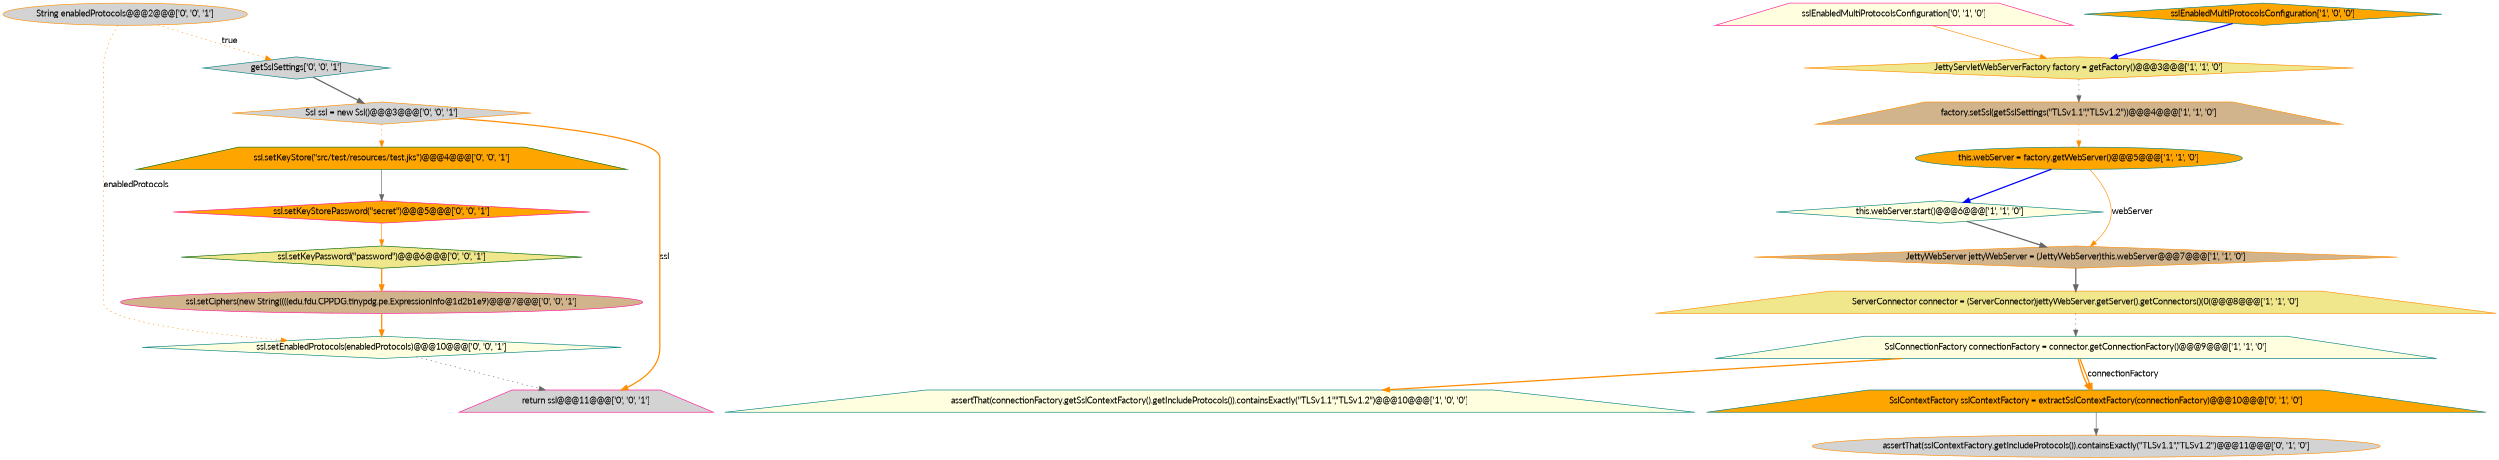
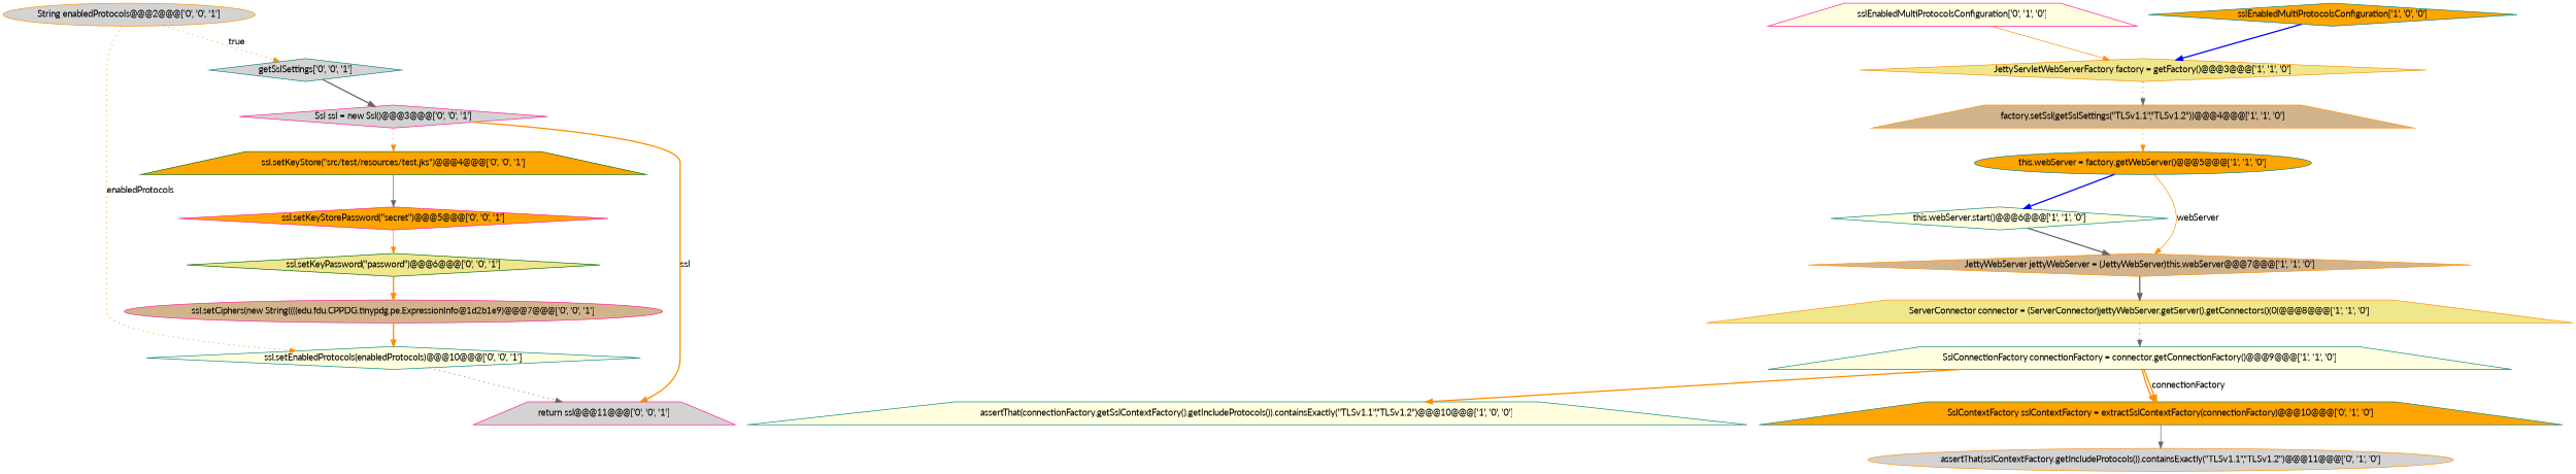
  digraph {
    fontname=Lato
    node [color=teal fillcolor=lightyellow fontname=Lato shape=diamond style=filled]
    edge [color=darkorange fontname=Lato style=bold]
    n1 [color=deeppink fillcolor=tan label="ssl.setCiphers(new String((((edu.fdu.CPPDG.tinypdg.pe.ExpressionInfo@1d2b1e9)@@@7@@@['0', '0', '1']" shape=ellipse]
    n2 [label="ssl.setEnabledProtocols(enabledProtocols)@@@10@@@['0', '0', '1']"]
    n3 [color=deeppink fillcolor=lightgrey label="return ssl@@@11@@@['0', '0', '1']" shape=trapezium]
    n4 [color=deeppink fillcolor=orange label="ssl.setKeyStorePassword(\"secret\")@@@5@@@['0', '0', '1']"]
    n5 [color=darkgreen fillcolor=khaki label="ssl.setKeyPassword(\"password\")@@@6@@@['0', '0', '1']"]
    n6 [fillcolor=orange label="this.webServer = factory.getWebServer()@@@5@@@['1', '1', '0']" shape=ellipse]
    n7 [label="this.webServer.start()@@@6@@@['1', '1', '0']"]
    n8 [color=darkorange fillcolor=tan label="JettyWebServer jettyWebServer = (JettyWebServer)this.webServer@@@7@@@['1', '1', '0']"]
    n9 [color=darkorange fillcolor=khaki label="ServerConnector connector = (ServerConnector)jettyWebServer.getServer().getConnectors()(0(@@@8@@@['1', '1', '0']" shape=trapezium]
    n10 [color=darkorange fillcolor=tan label="factory.setSsl(getSslSettings(\"TLSv1.1\",\"TLSv1.2\"))@@@4@@@['1', '1', '0']" shape=trapezium]
    n11 [label="assertThat(connectionFactory.getSslContextFactory().getIncludeProtocols()).containsExactly(\"TLSv1.1\",\"TLSv1.2\")@@@10@@@['1', '0', '0']" shape=trapezium]
    n12 [color=darkorange fillcolor=lightgrey label="assertThat(sslContextFactory.getIncludeProtocols()).containsExactly(\"TLSv1.1\",\"TLSv1.2\")@@@11@@@['0', '1', '0']" shape=ellipse]
    n13 [color=darkgreen fillcolor=orange label="ssl.setKeyStore(\"src/test/resources/test.jks\")@@@4@@@['0', '0', '1']" shape=trapezium]
    n14 [color=darkorange fillcolor=khaki label="JettyServletWebServerFactory factory = getFactory()@@@3@@@['1', '1', '0']"]
    n15 [color=deeppink label="sslEnabledMultiProtocolsConfiguration['0', '1', '0']" shape=trapezium]
    n16 [label="SslConnectionFactory connectionFactory = connector.getConnectionFactory()@@@9@@@['1', '1', '0']" shape=trapezium]
    n17 [color=darkorange fillcolor=lightgrey label="String enabledProtocols@@@2@@@['0', '0', '1']" shape=ellipse]
    n18 [fillcolor=lightgrey label="getSslSettings['0', '0', '1']"]
    n19 [fillcolor=orange label="SslContextFactory sslContextFactory = extractSslContextFactory(connectionFactory)@@@10@@@['0', '1', '0']" shape=trapezium]
    n20 [fillcolor=orange label="sslEnabledMultiProtocolsConfiguration['1', '0', '0']"]
-   n21 [color=darkorange fillcolor=lightgrey label="Ssl ssl = new Ssl()@@@3@@@['0', '0', '1']"]
+   n21 [color=deeppink fillcolor=lightgrey label="Ssl ssl = new Ssl()@@@3@@@['0', '0', '1']"]
    n1 -> n2
    n2 -> n3 [color=gray40 style=dotted]
    n4 -> n5 [style=solid]
    n5 -> n1
    n6 -> n7 [color=blue]
    n6 -> n8 [label=webServer style=solid]
    n7 -> n8 [color=gray40]
    n8 -> n9 [color=gray40]
    n9 -> n16 [color=gray40 style=dotted]
    n10 -> n6 [style=dotted]
    n13 -> n4 [color=gray40 style=solid]
    n14 -> n10 [color=gray40 style=dotted]
    n15 -> n14 [style=solid]
    n16 -> n11
    n16 -> n19
    n16 -> n19 [label=connectionFactory]
    n17 -> n2 [label=enabledProtocols style=dotted]
    n17 -> n18 [label=true style=dotted]
    n18 -> n21 [color=gray40]
    n19 -> n12 [color=gray40 style=solid]
    n20 -> n14 [color=blue]
    n21 -> n3 [label=ssl]
    n21 -> n13 [style=dotted]
  }
